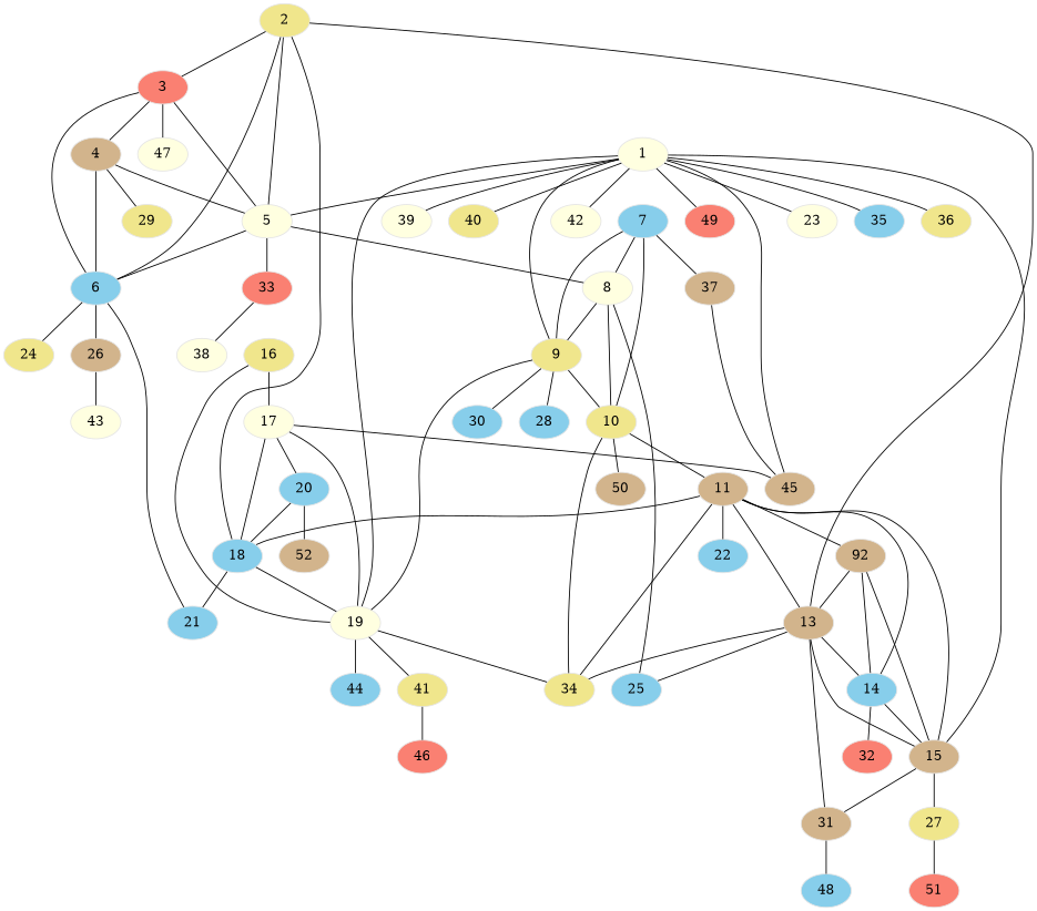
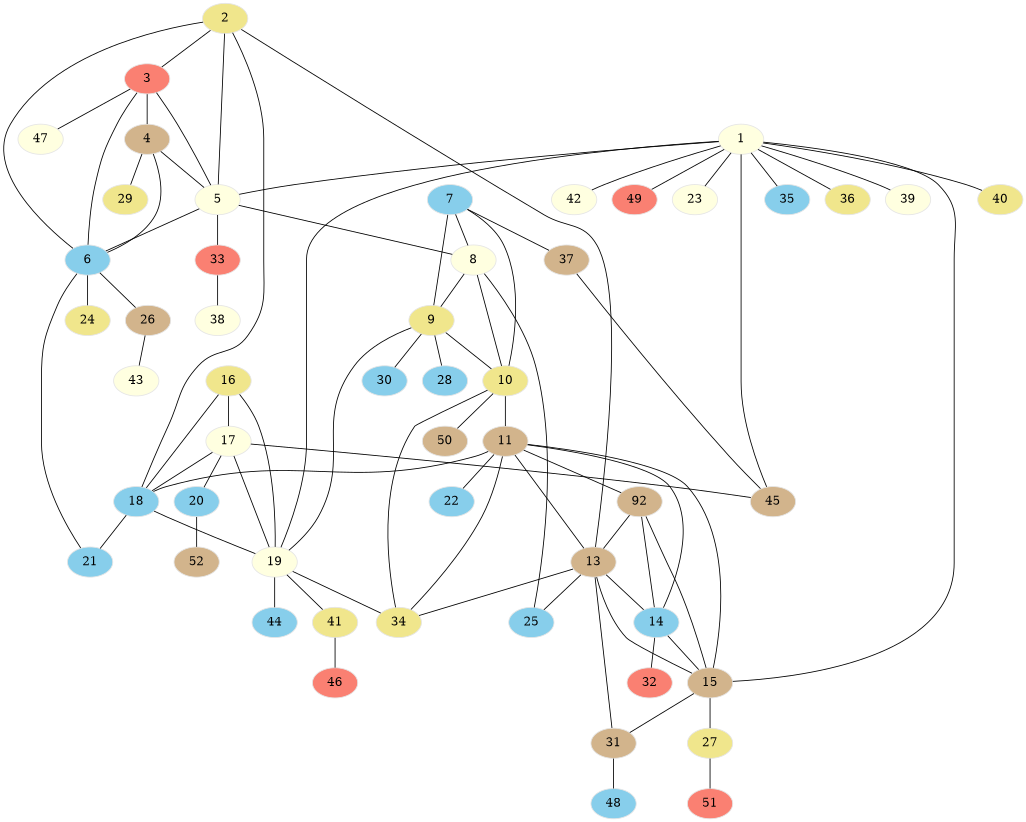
  graph {
    node [color=gray90 fillcolor=skyblue style=filled]
    edge [weight=1.0]
    1 [fillcolor=lightyellow]
    5 [fillcolor=lightyellow]
    9 [fillcolor=khaki]
    15 [fillcolor=tan]
    19 [fillcolor=lightyellow]
    23 [fillcolor=lightyellow]
    35
    36 [fillcolor=khaki]
    39 [fillcolor=lightyellow]
    40 [fillcolor=khaki]
    42 [fillcolor=lightyellow]
    45 [fillcolor=tan]
    49 [fillcolor=salmon]
    6
    8 [fillcolor=lightyellow]
    33 [fillcolor=salmon]
    10 [fillcolor=khaki]
    28
    30
    31 [fillcolor=tan]
    27 [fillcolor=khaki]
    34 [fillcolor=khaki]
    41 [fillcolor=khaki]
    44
    2 [fillcolor=khaki]
    3 [fillcolor=salmon]
    13 [fillcolor=tan]
    18
    4 [fillcolor=tan]
    47 [fillcolor=lightyellow]
    29 [fillcolor=khaki]
    21
    24 [fillcolor=khaki]
    26 [fillcolor=tan]
    25
    14
    38 [fillcolor=lightyellow]
    43 [fillcolor=lightyellow]
    7
    37 [fillcolor=tan]
    11 [fillcolor=tan]
    50 [fillcolor=tan]
    n43 [fillcolor=tan label=92]
    22
    32 [fillcolor=salmon]
    48
    51 [fillcolor=salmon]
    16 [fillcolor=khaki]
    17 [fillcolor=lightyellow]
    20
    52 [fillcolor=tan]
    46 [fillcolor=salmon]
    1 -- 5 [weight=2.0]
-   1 -- 9
    1 -- 15
    1 -- 19
    1 -- 23
    1 -- 35 [weight=2.0]
    1 -- 36
    1 -- 39
    1 -- 40
    1 -- 42
    1 -- 45
    1 -- 49
    5 -- 6
    5 -- 8
    5 -- 33 [weight=2.0]
    9 -- 19
    9 -- 10 [weight=2.0]
    9 -- 28
    9 -- 30
    15 -- 31
    15 -- 27
    19 -- 34
    19 -- 41
    19 -- 44 [weight=2.0]
    6 -- 21
    6 -- 24
    6 -- 26
    8 -- 9 [weight=2.0]
    8 -- 10
    8 -- 25
    33 -- 38
    10 -- 34 [weight=3.0]
    10 -- 11
    10 -- 50
    31 -- 48
    27 -- 51
    41 -- 46
    2 -- 5
    2 -- 6
    2 -- 3
    2 -- 13
    2 -- 18
    3 -- 5
    3 -- 6
    3 -- 4
    3 -- 47
    13 -- 15
    13 -- 31
    13 -- 34
    13 -- 25
    13 -- 14
    18 -- 19
    18 -- 21
    4 -- 5
    4 -- 6
    4 -- 29
    26 -- 43
    14 -- 15
    14 -- 32 [weight=2.0]
    7 -- 9 [weight=3.0]
    7 -- 8
    7 -- 10
    7 -- 37
    37 -- 45
    11 -- 15
    11 -- 34
    11 -- 13
    11 -- 18
    11 -- 14
    11 -- n43
    11 -- 22 [weight=2.0]
    n43 -- 15
    n43 -- 13 [weight=3.0]
    n43 -- 14
    16 -- 19
-   20 -- 18
+   16 -- 18
    16 -- 17 [weight=6.0]
    17 -- 19 [weight=2.0]
    17 -- 45
    17 -- 18 [weight=2.0]
    17 -- 20
    20 -- 52
  }
